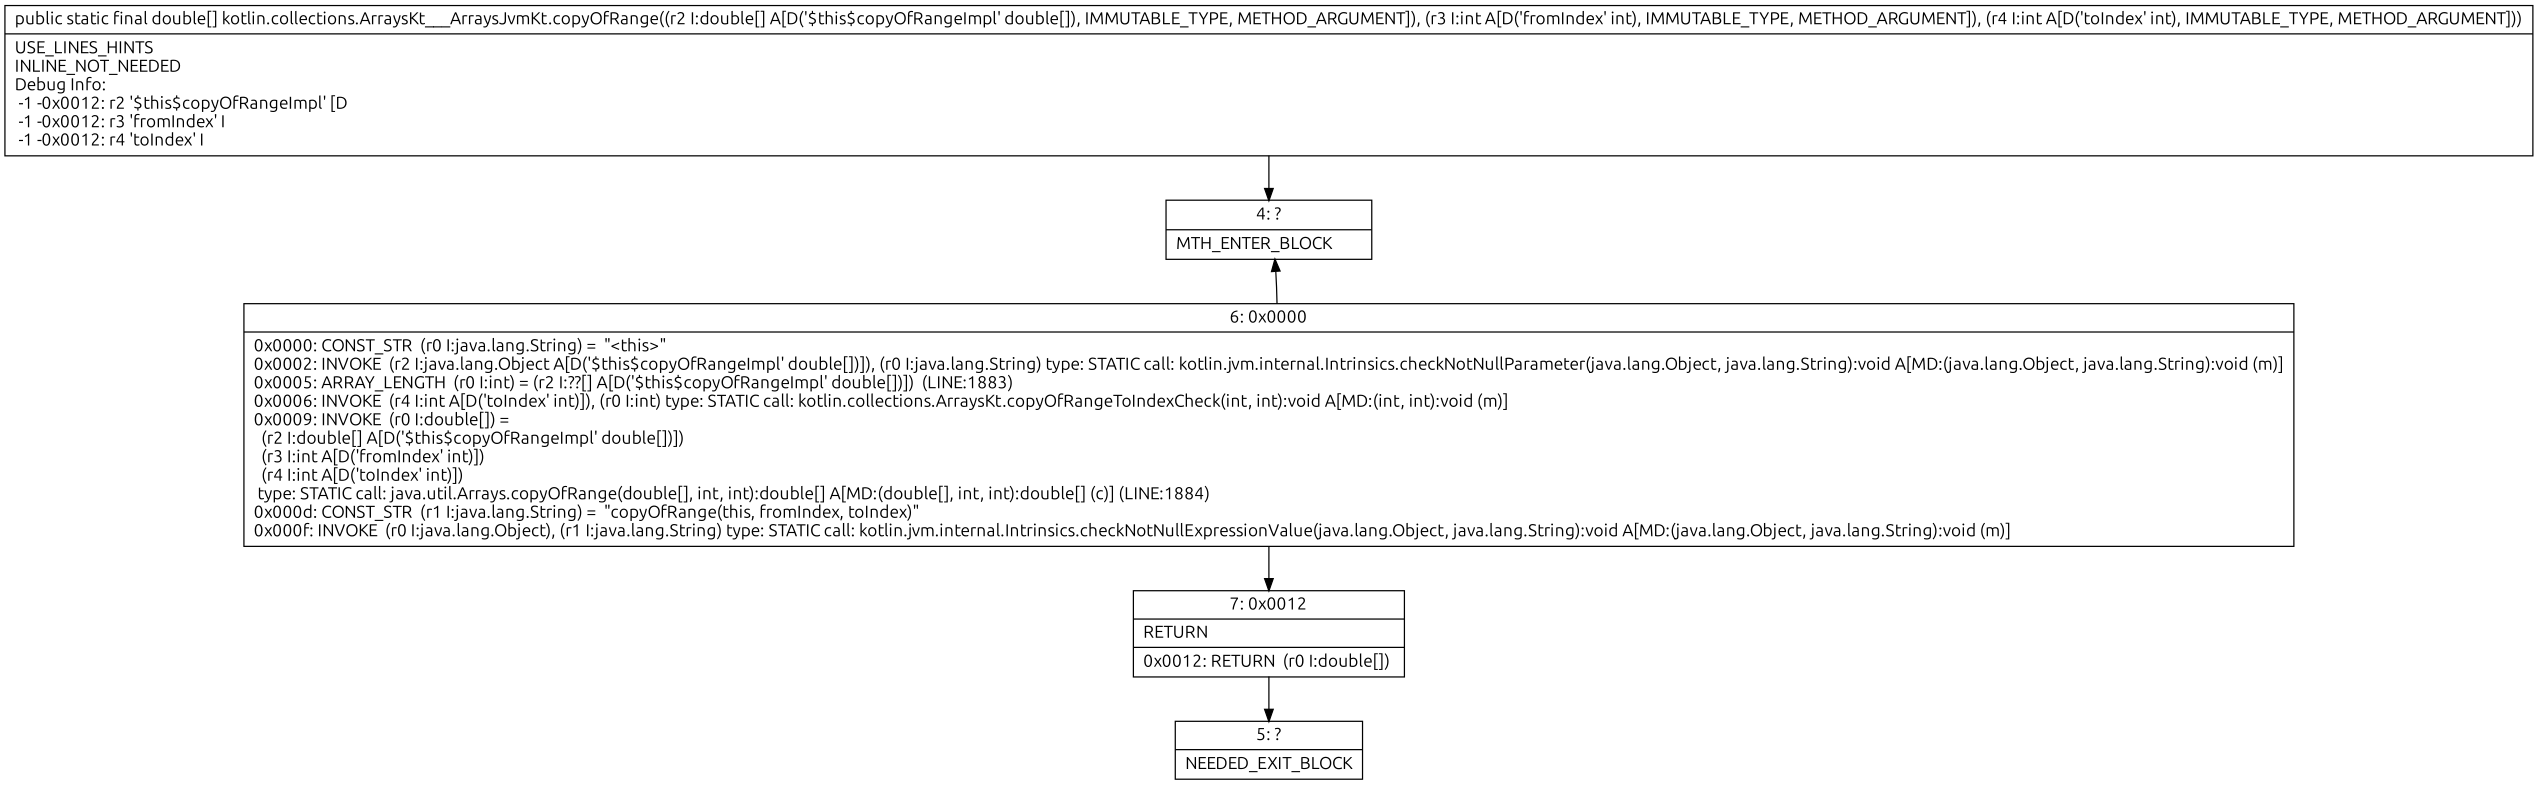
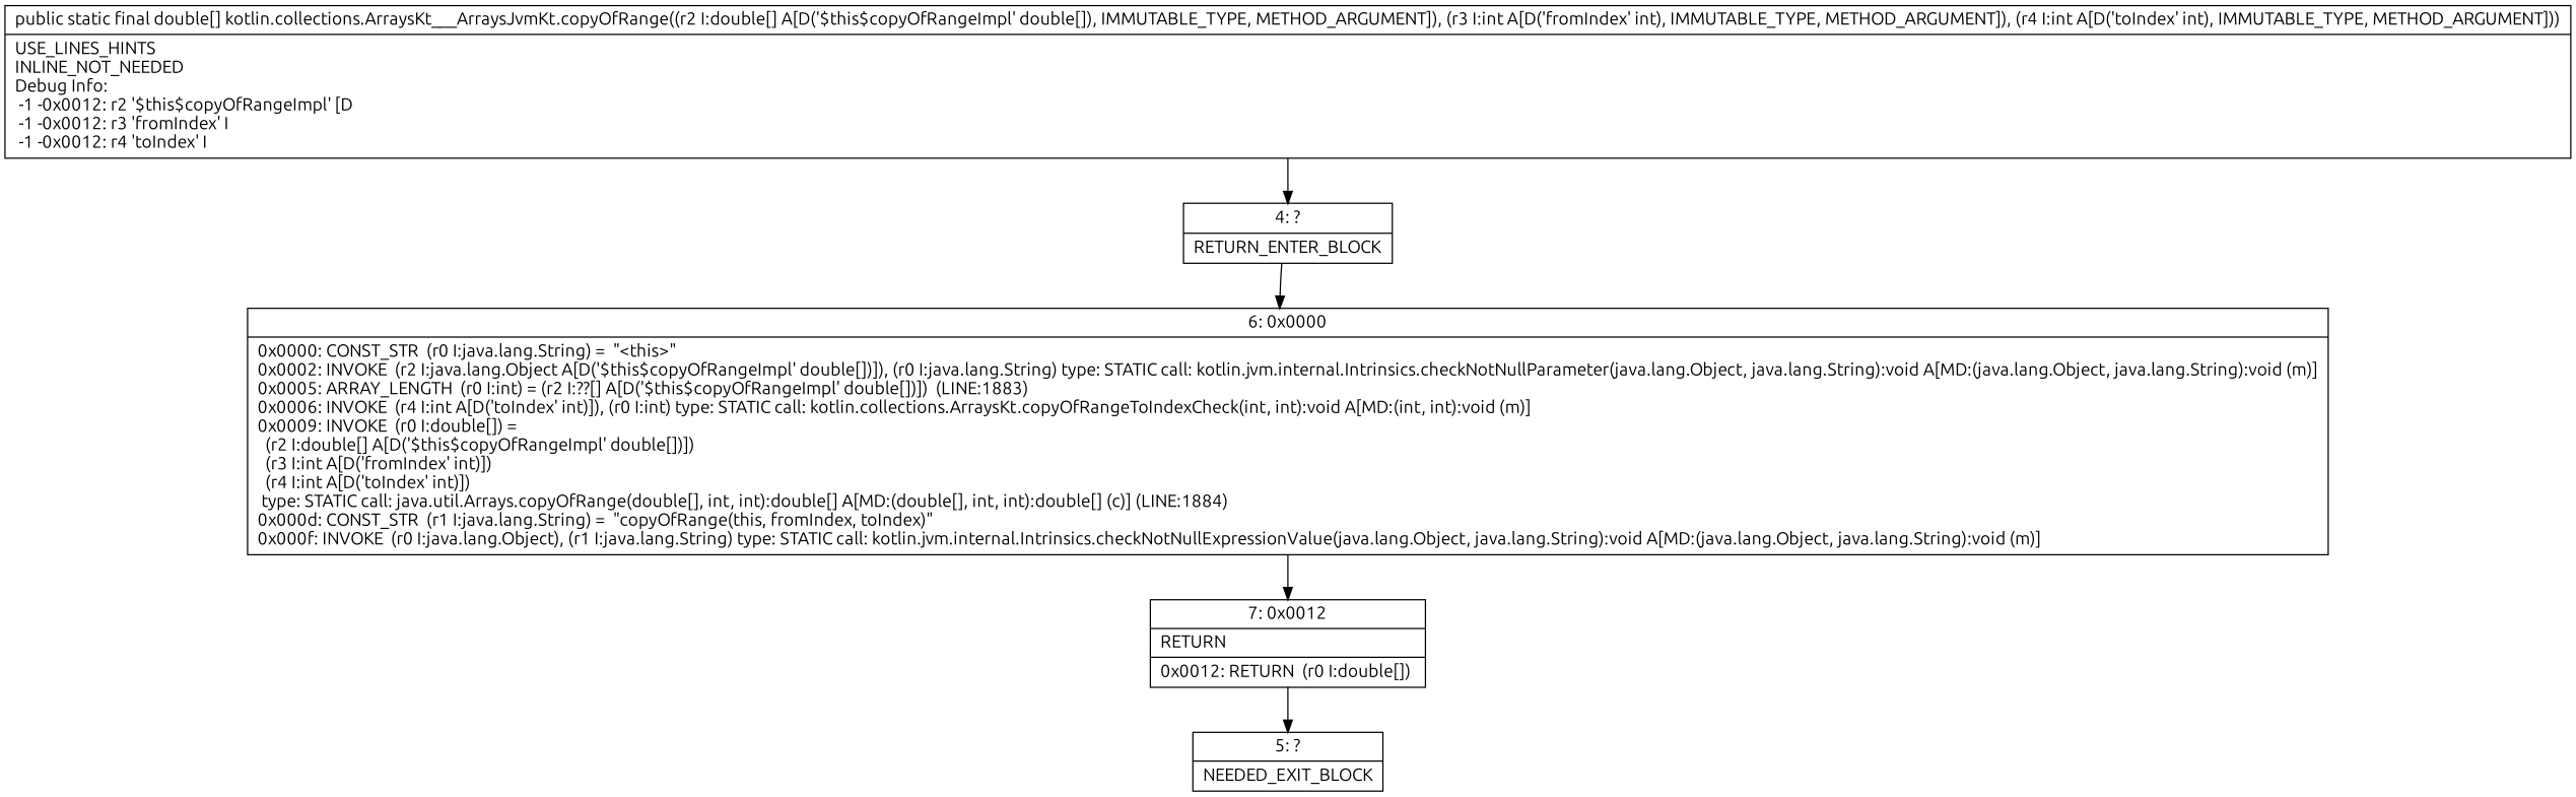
  digraph {
    fontname=Ubuntu
    node [fontname=Ubuntu shape=record]
    edge [fontname=Ubuntu]
-   n1 [label="{4\:\ ?|MTH_ENTER_BLOCK\l}"]
+   n1 [label="{4\:\ ?|RETURN_ENTER_BLOCK\l}"]
    n2 [label="{6\:\ 0x0000|0x0000: CONST_STR  (r0 I:java.lang.String) =  \"\<this\>\" \l0x0002: INVOKE  (r2 I:java.lang.Object A[D('$this$copyOfRangeImpl' double[])]), (r0 I:java.lang.String) type: STATIC call: kotlin.jvm.internal.Intrinsics.checkNotNullParameter(java.lang.Object, java.lang.String):void A[MD:(java.lang.Object, java.lang.String):void (m)]\l0x0005: ARRAY_LENGTH  (r0 I:int) = (r2 I:??[] A[D('$this$copyOfRangeImpl' double[])])  (LINE:1883)\l0x0006: INVOKE  (r4 I:int A[D('toIndex' int)]), (r0 I:int) type: STATIC call: kotlin.collections.ArraysKt.copyOfRangeToIndexCheck(int, int):void A[MD:(int, int):void (m)]\l0x0009: INVOKE  (r0 I:double[]) = \l  (r2 I:double[] A[D('$this$copyOfRangeImpl' double[])])\l  (r3 I:int A[D('fromIndex' int)])\l  (r4 I:int A[D('toIndex' int)])\l type: STATIC call: java.util.Arrays.copyOfRange(double[], int, int):double[] A[MD:(double[], int, int):double[] (c)] (LINE:1884)\l0x000d: CONST_STR  (r1 I:java.lang.String) =  \"copyOfRange(this, fromIndex, toIndex)\" \l0x000f: INVOKE  (r0 I:java.lang.Object), (r1 I:java.lang.String) type: STATIC call: kotlin.jvm.internal.Intrinsics.checkNotNullExpressionValue(java.lang.Object, java.lang.String):void A[MD:(java.lang.Object, java.lang.String):void (m)]\l}"]
    n3 [label="{7\:\ 0x0012|RETURN\l|0x0012: RETURN  (r0 I:double[]) \l}"]
    n4 [label="{5\:\ ?|NEEDED_EXIT_BLOCK\l}"]
    n5 [label="{public static final double[] kotlin.collections.ArraysKt___ArraysJvmKt.copyOfRange((r2 I:double[] A[D('$this$copyOfRangeImpl' double[]), IMMUTABLE_TYPE, METHOD_ARGUMENT]), (r3 I:int A[D('fromIndex' int), IMMUTABLE_TYPE, METHOD_ARGUMENT]), (r4 I:int A[D('toIndex' int), IMMUTABLE_TYPE, METHOD_ARGUMENT]))  | USE_LINES_HINTS\lINLINE_NOT_NEEDED\lDebug Info:\l  \-1 \-0x0012: r2 '$this$copyOfRangeImpl' [D\l  \-1 \-0x0012: r3 'fromIndex' I\l  \-1 \-0x0012: r4 'toIndex' I\l}"]
-   n2 -> n1
+   n1 -> n2
    n2 -> n3
    n3 -> n4
    n5 -> n1
  }
